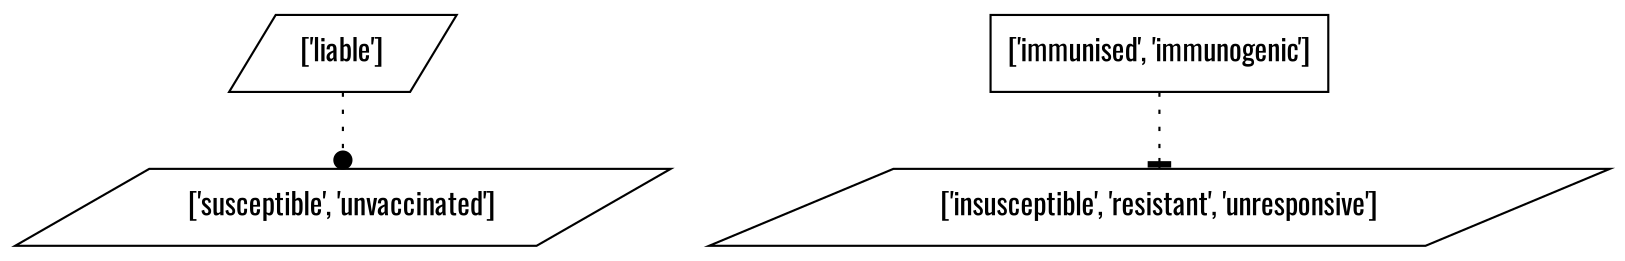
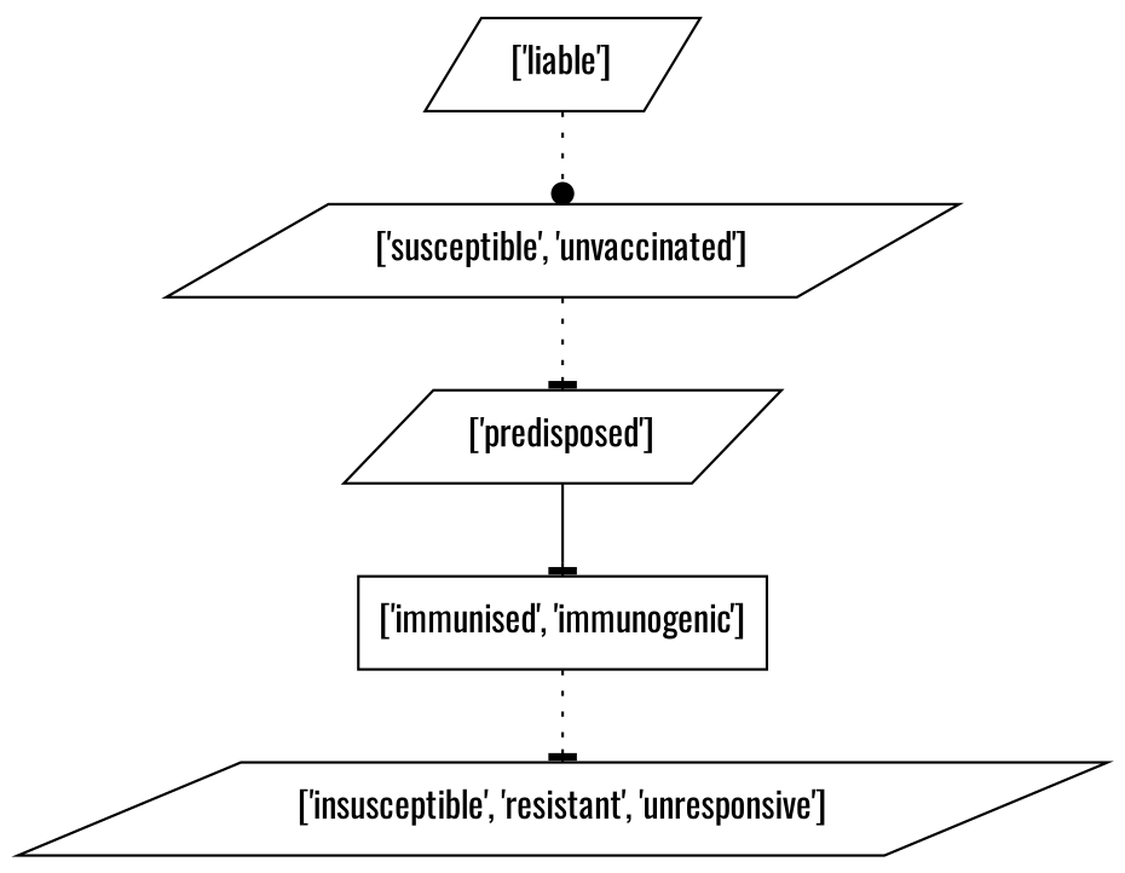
  strict digraph {
    fontname=Oswald
    node [fontname=Oswald shape=parallelogram]
    edge [arrowhead=tee fontname=Oswald style=dotted]
    "['susceptible', 'unvaccinated']"
+   "['predisposed']"
    "['immunised', 'immunogenic']" [shape=box]
    "['insusceptible', 'resistant', 'unresponsive']"
    "['liable']"
+   "['susceptible', 'unvaccinated']" -> "['predisposed']"
+   "['predisposed']" -> "['immunised', 'immunogenic']" [style=solid]
    "['immunised', 'immunogenic']" -> "['insusceptible', 'resistant', 'unresponsive']"
    "['liable']" -> "['susceptible', 'unvaccinated']" [arrowhead=dot]
  }
